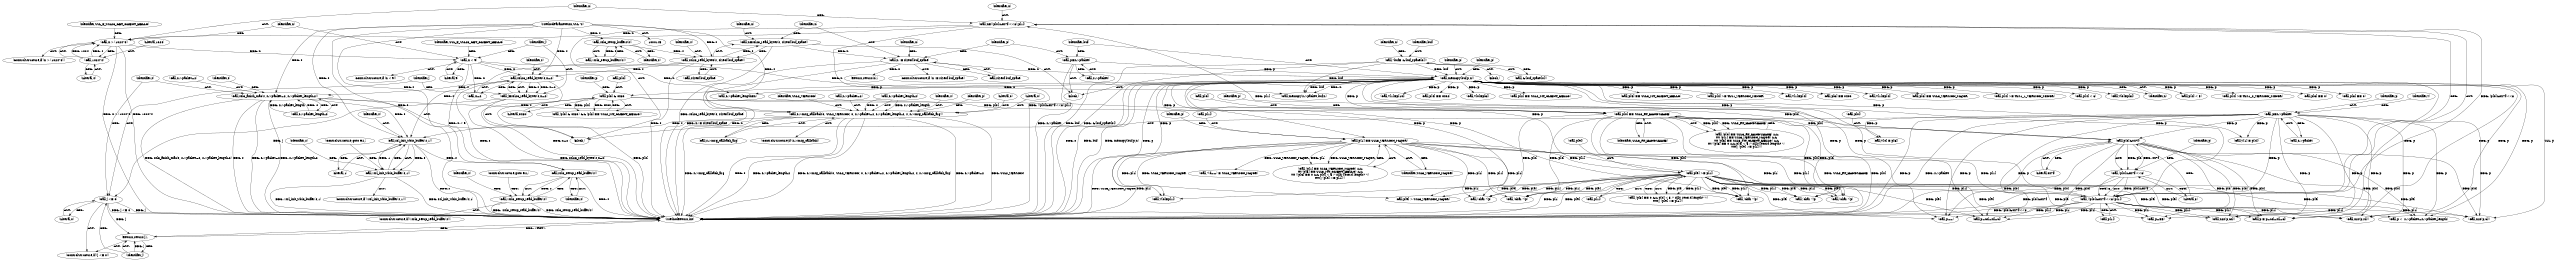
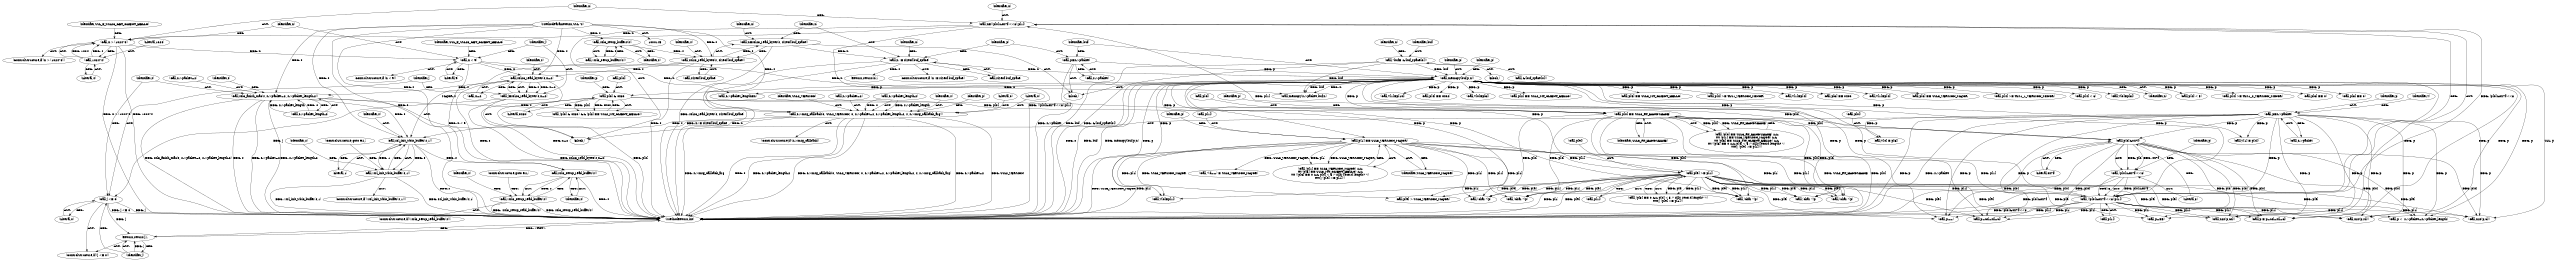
  digraph {
    n1 [label="(Call,ssl23_read_bytes(s,n+2))"]
    n2 [label="(Call,j=ssl23_read_bytes(s,n+2))"]
    n3 [label="(Call,ssl3_finish_mac(s, s->packet+2, s->packet_length-2))"]
    n4 [label="(Call,n+2)"]
    n5 [label="(MethodReturn,int)"]
    n6 [label="(Block,)"]
    n7 [label="(Call,j <= 0)"]
    n8 [label="(Call,ssl_init_wbio_buffer(s,1))"]
    n9 [label="(Call,s->msg_callback(0, SSL2_VERSION, 0, s->packet+2, s->packet_length-2, s, s->msg_callback_arg))"]
    n10 [label="(Call,s->packet_length-2)"]
    n11 [label="(Return,return(j);)"]
    n12 [label="(Call,ssl23_read_bytes(s, sizeof buf_space))"]
    n13 [label="(Call,n=ssl23_read_bytes(s, sizeof buf_space))"]
    n14 [label="(Call,sizeof buf_space)"]
    n15 [label="(Block,)"]
    n16 [label="(Call,n != sizeof buf_space)"]
    n17 [label="(Call,ssl3_setup_read_buffer(s))"]
    n18 [label="(Call,!ssl_init_wbio_buffer(s,1))"]
    n19 [label="(Literal,1)"]
    n20 [label="(Call,ssl3_setup_buffers(s))"]
    n21 [label="(Identifier,s)"]
    n22 [label="(Call,!ssl3_setup_buffers(s))"]
    n23 [label="(MethodParameterIn,SSL *s)"]
    1000145
    n25 [label="(ControlStructure,if (s->msg_callback))"]
-   n26 [label="(Call,s->msg_callback_arg)"]
    n27 [label="(Call,!ssl3_setup_read_buffer(s))"]
    n28 [label="(Identifier,s)"]
    n29 [label="(Call,n < 9)"]
    n30 [label="(Call,memcpy(s->packet,buf,n))"]
    n31 [label="(Call,s->packet_length=n)"]
    n32 [label="(ControlStructure,if (n < 9))"]
    n33 [label="(Literal,9)"]
    n34 [label="(Call,n > (1024*4))"]
    n35 [label="(Call,1024*4)"]
    n36 [label="(ControlStructure,if (n > (1024*4)))"]
    n37 [label="(Literal,4)"]
    n38 [label="(Call,n=((p[0]&0x7f)<<8)|p[1])"]
    n39 [label="(Call,((p[0]&0x7f)<<8)|p[1])"]
    n40 [label="(Call,n2s(p,sil))"]
    n41 [label="(Call,p++)"]
    n42 [label="(Call,p+=5)"]
    n43 [label="(Call,p <  s->packet+s->packet_length)"]
    n44 [label="(Call,p+csl+sil+cl)"]
    n45 [label="(Call,p[1])"]
    n46 [label="(Call,n2s(p,csl))"]
    n47 [label="(Call,p = p+csl+sil+cl)"]
    n48 [label="(Call,n2s(p,cl))"]
    n49 [label="(Call,(p[0]&0x7f)<<8)"]
    n50 [label="(Literal,8)"]
    n51 [label="(Call,p[0]&0x7f)"]
    n52 [label="(Literal,0x7f)"]
    n53 [label="(Call,p=s->packet)"]
    n54 [label="(Call,v[0] = p[3])"]
    n55 [label="(Call,v[1] = p[4])"]
    n56 [label="(Call,s->packet)"]
    n57 [label="(Call,p[0] & 0x80)"]
    n58 [label="(Call,p[0] == SSL3_RT_HANDSHAKE)"]
    n59 [label="(Literal,0x80)"]
    n60 [label="(Call,(p[0] & 0x80) && (p[2] == SSL2_MT_CLIENT_HELLO))"]
    n61 [label="(Call,(char *)p)"]
    n62 [label="(Identifier,SSL3_RT_HANDSHAKE)"]
    n63 [label="(Call,(char *)p)"]
    n64 [label="(Call,(char *)p)"]
    n65 [label="(Call,(char *)p)"]
    n66 [label="(Call,(p[0] == SSL3_RT_HANDSHAKE) &&\n\t\t\t (p[1] == SSL3_VERSION_MAJOR) &&\n\t\t\t (p[5] == SSL3_MT_CLIENT_HELLO) &&\n\t\t\t ((p[3] == 0 && p[4] < 5 /* silly record length? */)\n\t\t\t\t|| (p[9] >= p[1])))"]
    n67 [label="(Call,(char *)p)"]
    n68 [label="(Call,memcpy(buf,p,n))"]
    n69 [label="(Call,p[1] == SSL3_VERSION_MAJOR)"]
    n70 [label="(Call,p[9] >= p[1])"]
    n71 [label="(Call,p[5] == SSL3_MT_CLIENT_HELLO)"]
    n72 [label="(Call,p[4] >= TLS1_VERSION_MINOR)"]
    n73 [label="(Call,v[1]=p[4])"]
    n74 [label="(Call,p[3] == 0x00)"]
    n75 [label="(Call,v[1]=p[4])"]
    n76 [label="(Call,p[3] == SSL3_VERSION_MAJOR)"]
    n77 [label="(Call,p[4] >= TLS1_1_VERSION_MINOR)"]
    n78 [label="(Call,p[4] < 6)"]
    n79 [label="(Call,v[0]=p[1])"]
    n80 [label="(Call,v[0]=p[3])"]
    n81 [label="(Identifier,n)"]
    n82 [label="(Call,p[4] < 5)"]
    n83 [label="(Call,p[4] >= TLS1_2_VERSION_MINOR)"]
    n84 [label="(Call,p[3] == 0)"]
    n85 [label="(Call,p[3] == 0)"]
    n86 [label="(Call,v[1]=p[10])"]
    n87 [label="(Call,p[9] > SSL3_VERSION_MAJOR)"]
    n88 [label="(Call,p[4] == 0x02)"]
    n89 [label="(Call,v[0]=p[3])"]
    n90 [label="(Call,p[2] == SSL2_MT_CLIENT_HELLO)"]
    n91 [label="(Call,*(d++) = SSL3_VERSION_MAJOR)"]
    n92 [label="(Call,(p[1] == SSL3_VERSION_MAJOR) &&\n\t\t\t (p[5] == SSL3_MT_CLIENT_HELLO) &&\n\t\t\t ((p[3] == 0 && p[4] < 5 /* silly record length? */)\n\t\t\t\t|| (p[9] >= p[1])))"]
    n93 [label="(Identifier,SSL3_VERSION_MAJOR)"]
    n94 [label="(Call,p[1])"]
    n95 [label="(Call,(p[3] == 0 && p[4] < 5 /* silly record length? */)\n\t\t\t\t|| (p[9] >= p[1]))"]
    n96 [label="(Call,*buf= &(buf_space[0]))"]
    n97 [label="(Block,)"]
    n98 [label="(Call,&(buf_space[0]))"]
    n99 [label="(Call,p=s->packet)"]
    n100 [label="(Call,s->packet)"]
    n101 [label="(Call,sizeof buf_space)"]
    n102 [label="(Return,return(n);)"]
    n103 [label="(ControlStructure,if (n != sizeof buf_space))"]
    n104 [label="(Literal,0)"]
    n105 [label="(ControlStructure,if (j <= 0))"]
    n106 [label="(Identifier,j)"]
    n107 [label="(ControlStructure,if (!ssl_init_wbio_buffer(s,1)))"]
    n108 [label="(ControlStructure,if (!ssl3_setup_read_buffer(s)))"]
    n109 [label="(Call,s->packet+2)"]
    n110 [label="(Call,p[9])"]
    n111 [label="(Call,p[0])"]
    n112 [label="(Identifier,n)"]
    n113 [label="(Identifier,n)"]
    n114 [label="(Call,p[1])"]
    n115 [label="(Identifier,v)"]
    n116 [label="(Identifier,j)"]
    n117 [label="(Identifier,s)"]
    n118 [label="(Identifier,s)"]
    n119 [label="(Identifier,s)"]
    n120 [label="(Identifier,SSL_F_SSL23_GET_CLIENT_HELLO)"]
    n121 [label="(Identifier,p)"]
    n122 [label="(Identifier,buf)"]
    n123 [label="(Identifier,SSL_F_SSL23_GET_CLIENT_HELLO)"]
    n124 [label="(Identifier,j)"]
    n125 [label="(Call,p[0])"]
    n126 [label="(Identifier,p)"]
    n127 [label="(ControlStructure,goto err;)"]
    n128 [label="(ControlStructure,goto err;)"]
    n129 [label="(Identifier,p)"]
    n130 [label="(Identifier,p)"]
    n131 [label="(Identifier,p)"]
    n132 [label="(Identifier,n)"]
    n133 [label="(Literal,0)"]
    n134 [label="(Literal,0)"]
    n135 [label="(Call,p[0])"]
    n136 [label="(Identifier,p)"]
    n137 [label="(Identifier,p)"]
    n138 [label="(Identifier,n)"]
    n139 [label="(Identifier,buf)"]
    n140 [label="(Identifier,p)"]
    n141 [label="(Identifier,s)"]
    n142 [label="(Identifier,SSL2_VERSION)"]
    n143 [label="(Call,s->packet+2)"]
    n144 [label="(Identifier,n)"]
    n145 [label="(Identifier,s)"]
    n146 [label="(Identifier,n)"]
    n147 [label="(Literal,1024)"]
    n148 [label="(Identifier,n)"]
    n149 [label="(Call,s->packet_length-2)"]
    n150 [label="(Identifier,s)"]
    n151 [label="(Identifier,s)"]
    n152 [label="(Identifier,p)"]
    n153 [label="(Identifier,s)"]
    n1 -> n2 [label="AST: "]
    n1 -> n2 [label="DDG: s"]
    n1 -> n2 [label="DDG: n+2"]
    n1 -> n3 [label="DDG: s"]
    n1 -> n4 [label="CFG: "]
    n1 -> n5 [label="DDG: s"]
    n1 -> n5 [label="DDG: n+2"]
    n2 -> n1 [label="CFG: "]
    n2 -> n5 [label="DDG: ssl23_read_bytes(s,n+2)"]
    n2 -> n6 [label="AST: "]
    n2 -> n7 [label="DDG: j"]
    n3 -> n5 [label="DDG: ssl3_finish_mac(s, s->packet+2, s->packet_length-2)"]
    n3 -> n5 [label="DDG: s"]
    n3 -> n5 [label="DDG: s->packet+2"]
    n3 -> n5 [label="DDG: s->packet_length-2"]
    n3 -> n6 [label="AST: "]
    n3 -> n8 [label="DDG: s"]
    n3 -> n9 [label="DDG: s"]
    n3 -> n10 [label="CFG: "]
    n4 -> n1 [label="AST: "]
    n5 -> n11 [label="CFG: "]
    n7 -> n5 [label="DDG: j"]
    n7 -> n5 [label="DDG: j <= 0"]
    n7 -> n11 [label="DDG: j"]
    n7 -> n104 [label="CFG: "]
    n7 -> n105 [label="AST: "]
    n8 -> n5 [label="DDG: s"]
    n8 -> n17 [label="DDG: s"]
    n8 -> n18 [label="AST: "]
    n8 -> n18 [label="DDG: s"]
    n8 -> n18 [label="DDG: 1"]
    n8 -> n19 [label="CFG: "]
    n9 -> n5 [label="DDG: s"]
    n9 -> n5 [label="DDG: s->packet_length-2"]
    n9 -> n5 [label="DDG: s->msg_callback(0, SSL2_VERSION, 0, s->packet+2, s->packet_length-2, s, s->msg_callback_arg)"]
    n9 -> n5 [label="DDG: s->packet+2"]
    n9 -> n5 [label="DDG: s->msg_callback_arg"]
    n9 -> n5 [label="DDG: SSL2_VERSION"]
    n9 -> n8 [label="DDG: s"]
    n9 -> n25 [label="AST: "]
-   n9 -> n26 [label="CFG: "]
    n10 -> n3 [label="AST: "]
    n10 -> n3 [label="DDG: s->packet_length"]
    n10 -> n3 [label="DDG: 2"]
    n11 -> n5 [label="DDG: <RET>"]
    n11 -> n105 [label="AST: "]
    n11 -> n106 [label="CFG: "]
    n12 -> n1 [label="DDG: s"]
    n12 -> n5 [label="DDG: s"]
-   n12 -> n8 [label="DDG: s"]
+   n12 -> n8 [label="MAJOR: s"]
    n12 -> n13 [label="AST: "]
    n12 -> n13 [label="DDG: s"]
    n12 -> n14 [label="CFG: "]
    n13 -> n5 [label="DDG: ssl23_read_bytes(s, sizeof buf_space)"]
    n13 -> n12 [label="CFG: "]
    n13 -> n15 [label="AST: "]
    n13 -> n16 [label="DDG: n"]
    n14 -> n12 [label="AST: "]
    n16 -> n5 [label="DDG: n"]
    n16 -> n5 [label="DDG: n != sizeof buf_space"]
    n16 -> n68 [label="DDG: n"]
    n16 -> n101 [label="CFG: "]
-   n16 -> n102 [label="DDG: n"]
+   n16 -> n102 [label="DDG: s"]
    n16 -> n103 [label="AST: "]
    n17 -> n5 [label="DDG: s"]
    n17 -> n27 [label="AST: "]
    n17 -> n27 [label="DDG: s"]
    n17 -> n28 [label="CFG: "]
    n18 -> n5 [label="DDG: !ssl_init_wbio_buffer(s,1)"]
    n18 -> n5 [label="DDG: ssl_init_wbio_buffer(s,1)"]
    n18 -> n8 [label="CFG: "]
    n18 -> n107 [label="AST: "]
    n19 -> n8 [label="AST: "]
    n20 -> n12 [label="DDG: s"]
    n20 -> n21 [label="CFG: "]
    n20 -> n22 [label="AST: "]
    n20 -> n22 [label="DDG: s"]
    n21 -> n20 [label="AST: "]
    n22 -> n20 [label="CFG: "]
    n23 -> n1 [label="DDG: s"]
    n23 -> n3 [label="DDG: s"]
    n23 -> n5 [label="DDG: s"]
    n23 -> n8 [label="DDG: s"]
    n23 -> n9 [label="DDG: s"]
    n23 -> n12 [label="DDG: s"]
    n23 -> n17 [label="DDG: s"]
    n23 -> n20 [label="DDG: s"]
    n23 -> 1000145 [label="AST: "]
-   n26 -> n9 [label="AST: "]
    n27 -> n5 [label="DDG: ssl3_setup_read_buffer(s)"]
    n27 -> n5 [label="DDG: !ssl3_setup_read_buffer(s)"]
    n27 -> n17 [label="CFG: "]
    n27 -> n108 [label="AST: "]
    n28 -> n17 [label="AST: "]
    n29 -> n1 [label="DDG: n"]
-   n29 -> n4 [label="DDG: n"]
    n29 -> n5 [label="DDG: n < 9"]
    n29 -> n30 [label="DDG: n"]
    n29 -> n31 [label="DDG: n"]
    n29 -> n32 [label="AST: "]
    n29 -> n33 [label="CFG: "]
    n33 -> n29 [label="AST: "]
    n34 -> n5 [label="DDG: n > (1024*4)"]
    n34 -> n5 [label="DDG: 1024*4"]
    n34 -> n29 [label="DDG: n"]
    n34 -> n35 [label="CFG: "]
    n34 -> n36 [label="AST: "]
    n35 -> n34 [label="AST: "]
    n35 -> n34 [label="DDG: 1024"]
    n35 -> n34 [label="DDG: 4"]
    n35 -> n37 [label="CFG: "]
    n37 -> n35 [label="AST: "]
    n38 -> n5 [label="DDG: ((p[0]&0x7f)<<8)|p[1]"]
    n38 -> n6 [label="AST: "]
    n38 -> n34 [label="DDG: n"]
    n38 -> n39 [label="CFG: "]
    n39 -> n5 [label="DDG: p[1]"]
    n39 -> n5 [label="DDG: (p[0]&0x7f)<<8"]
    n39 -> n38 [label="AST: "]
    n39 -> n38 [label="DDG: (p[0]&0x7f)<<8"]
    n39 -> n38 [label="DDG: p[1]"]
    n39 -> n40 [label="DDG: p[1]"]
    n39 -> n41 [label="DDG: p[1]"]
    n39 -> n42 [label="DDG: p[1]"]
    n39 -> n43 [label="DDG: p[1]"]
    n39 -> n44 [label="DDG: p[1]"]
    n39 -> n45 [label="CFG: "]
    n39 -> n46 [label="DDG: p[1]"]
    n39 -> n47 [label="DDG: p[1]"]
    n39 -> n48 [label="DDG: p[1]"]
    n45 -> n39 [label="AST: "]
    n49 -> n5 [label="DDG: p[0]&0x7f"]
    n49 -> n39 [label="AST: "]
    n49 -> n39 [label="DDG: p[0]&0x7f"]
    n49 -> n39 [label="DDG: 8"]
-   n49 -> n50 [label="CFG: "]
    n50 -> n49 [label="AST: "]
    n50 -> n51 [label="CFG: "]
    n51 -> n5 [label="DDG: p[0]"]
    n51 -> n40 [label="DDG: p[0]"]
    n51 -> n41 [label="DDG: p[0]"]
    n51 -> n42 [label="DDG: p[0]"]
    n51 -> n43 [label="DDG: p[0]"]
    n51 -> n44 [label="DDG: p[0]"]
    n51 -> n46 [label="DDG: p[0]"]
    n51 -> n47 [label="DDG: p[0]"]
    n51 -> n48 [label="DDG: p[0]"]
    n51 -> n49 [label="AST: "]
    n51 -> n49 [label="DDG: p[0]"]
    n51 -> n49 [label="DDG: 0x7f"]
    n51 -> n52 [label="CFG: "]
    n52 -> n51 [label="AST: "]
    n53 -> n5 [label="DDG: p"]
    n53 -> n5 [label="DDG: s->packet"]
    n53 -> n6 [label="AST: "]
    n53 -> n39 [label="DDG: p"]
    n53 -> n40 [label="DDG: p"]
    n53 -> n41 [label="DDG: p"]
    n53 -> n42 [label="DDG: p"]
    n53 -> n43 [label="DDG: p"]
    n53 -> n44 [label="DDG: p"]
    n53 -> n46 [label="DDG: p"]
    n53 -> n47 [label="DDG: p"]
    n53 -> n48 [label="DDG: p"]
    n53 -> n51 [label="DDG: p"]
    n53 -> n54 [label="DDG: p"]
    n53 -> n55 [label="DDG: p"]
    n53 -> n56 [label="CFG: "]
    n56 -> n53 [label="AST: "]
    n57 -> n5 [label="DDG: p[0]"]
    n57 -> n51 [label="DDG: p[0]"]
    n57 -> n58 [label="DDG: p[0]"]
    n57 -> n59 [label="CFG: "]
    n57 -> n60 [label="AST: "]
    n57 -> n60 [label="DDG: p[0]"]
    n57 -> n60 [label="DDG: 0x80"]
    n58 -> n5 [label="DDG: SSL3_RT_HANDSHAKE"]
    n58 -> n5 [label="DDG: p[0]"]
    n58 -> n51 [label="DDG: p[0]"]
    n58 -> n61 [label="DDG: p[0]"]
    n58 -> n62 [label="CFG: "]
    n58 -> n63 [label="DDG: p[0]"]
    n58 -> n64 [label="DDG: p[0]"]
    n58 -> n65 [label="DDG: p[0]"]
    n58 -> n66 [label="AST: "]
    n58 -> n66 [label="DDG: p[0]"]
    n58 -> n66 [label="DDG: SSL3_RT_HANDSHAKE"]
    n58 -> n67 [label="DDG: p[0]"]
    n59 -> n57 [label="AST: "]
    n60 -> n57 [label="CFG: "]
    n62 -> n58 [label="AST: "]
    n66 -> n58 [label="CFG: "]
    n68 -> n5 [label="DDG: n"]
    n68 -> n5 [label="DDG: buf"]
    n68 -> n5 [label="DDG: memcpy(buf,p,n)"]
    n68 -> n5 [label="DDG: p"]
    n68 -> n15 [label="AST: "]
    n68 -> n30 [label="DDG: buf"]
    n68 -> n30 [label="DDG: n"]
    n68 -> n31 [label="DDG: n"]
    n68 -> n39 [label="DDG: p"]
    n68 -> n40 [label="DDG: p"]
    n68 -> n41 [label="DDG: p"]
    n68 -> n43 [label="DDG: p"]
    n68 -> n44 [label="DDG: p"]
    n68 -> n46 [label="DDG: p"]
    n68 -> n47 [label="DDG: p"]
    n68 -> n48 [label="SSL: p"]
    n68 -> n54 [label="DDG: p"]
    n68 -> n55 [label="DDG: p"]
    n68 -> n57 [label="DDG: p"]
    n68 -> n58 [label="DDG: p"]
    n68 -> n61 [label="DDG: p"]
    n68 -> n69 [label="DDG: p"]
    n68 -> n70 [label="DDG: p"]
    n68 -> n71 [label="DDG: p"]
    n68 -> n72 [label="DDG: p"]
    n68 -> n73 [label="DDG: p"]
    n68 -> n74 [label="DDG: p"]
    n68 -> n75 [label="DDG: p"]
    n68 -> n76 [label="DDG: p"]
    n68 -> n77 [label="DDG: p"]
    n68 -> n78 [label="DDG: p"]
    n68 -> n79 [label="DDG: p"]
    n68 -> n80 [label="DDG: p"]
    n68 -> n81 [label="CFG: "]
    n68 -> n82 [label="DDG: p"]
    n68 -> n83 [label="DDG: p"]
    n68 -> n84 [label="DDG: p"]
    n68 -> n85 [label="DDG: p"]
    n68 -> n86 [label="DDG: p"]
    n68 -> n87 [label="DDG: p"]
    n68 -> n88 [label="DDG: p"]
    n68 -> n89 [label="DDG: p"]
    n68 -> n90 [label="DDG: p"]
    n69 -> n5 [label="DDG: SSL3_VERSION_MAJOR"]
    n69 -> n5 [label="DDG: p[1]"]
    n69 -> n39 [label="DDG: p[1]"]
    n69 -> n61 [label="DDG: p[1]"]
    n69 -> n63 [label="DDG: p[1]"]
    n69 -> n64 [label="DDG: p[1]"]
    n69 -> n65 [label="DDG: p[1]"]
    n69 -> n67 [label="DDG: p[1]"]
    n69 -> n70 [label="DDG: p[1]"]
    n69 -> n79 [label="DDG: p[1]"]
    n69 -> n87 [label="DDG: SSL3_VERSION_MAJOR"]
    n69 -> n91 [label="DDG: SSL3_VERSION_MAJOR"]
    n69 -> n92 [label="AST: "]
    n69 -> n92 [label="DDG: p[1]"]
    n69 -> n92 [label="DDG: SSL3_VERSION_MAJOR"]
    n69 -> n93 [label="CFG: "]
    n70 -> n5 [label="DDG: p[1]"]
    n70 -> n5 [label="DDG: p[9]"]
    n70 -> n39 [label="DDG: p[1]"]
    n70 -> n40 [label="DDG: p[9]"]
    n70 -> n41 [label="DDG: p[9]"]
    n70 -> n42 [label="DDG: p[9]"]
    n70 -> n43 [label="DDG: p[9]"]
    n70 -> n44 [label="DDG: p[9]"]
    n70 -> n46 [label="DDG: p[9]"]
    n70 -> n47 [label="DDG: p[9]"]
    n70 -> n48 [label="DDG: p[9]"]
    n70 -> n61 [label="DDG: p[9]"]
    n70 -> n61 [label="DDG: p[1]"]
    n70 -> n63 [label="DDG: p[9]"]
    n70 -> n63 [label="DDG: p[1]"]
    n70 -> n64 [label="DDG: p[9]"]
    n70 -> n64 [label="DDG: p[1]"]
    n70 -> n65 [label="DDG: p[9]"]
    n70 -> n65 [label="DDG: p[1]"]
    n70 -> n67 [label="DDG: p[9]"]
    n70 -> n67 [label="DDG: p[1]"]
    n70 -> n79 [label="DDG: p[1]"]
    n70 -> n87 [label="DDG: p[9]"]
    n70 -> n94 [label="CFG: "]
    n70 -> n95 [label="AST: "]
    n70 -> n95 [label="DDG: p[9]"]
    n70 -> n95 [label="DDG: p[1]"]
    n81 -> n68 [label="AST: "]
    n92 -> n69 [label="CFG: "]
    n93 -> n69 [label="AST: "]
    n94 -> n70 [label="AST: "]
    n95 -> n70 [label="CFG: "]
    n96 -> n5 [label="DDG: buf"]
    n96 -> n5 [label="DDG: &(buf_space[0])"]
    n96 -> n30 [label="DDG: buf"]
    n96 -> n68 [label="DDG: buf"]
    n96 -> n97 [label="AST: "]
-   n96 -> n98 [label="CFG: "]
    n98 -> n96 [label="AST: "]
    n99 -> n5 [label="DDG: s->packet"]
    n99 -> n15 [label="AST: "]
    n99 -> n68 [label="DDG: p"]
    n99 -> n100 [label="CFG: "]
    n100 -> n99 [label="AST: "]
    n101 -> n16 [label="AST: "]
    n104 -> n7 [label="AST: "]
    n106 -> n7 [label="CFG: "]
    n106 -> n11 [label="AST: "]
    n106 -> n11 [label="DDG: j"]
    n109 -> n3 [label="AST: "]
    n110 -> n70 [label="AST: "]
    n111 -> n51 [label="AST: "]
    n112 -> n29 [label="AST: "]
    n112 -> n34 [label="CFG: "]
    n113 -> n96 [label="CFG: "]
    n114 -> n69 [label="AST: "]
    n115 -> n53 [label="CFG: "]
    n116 -> n2 [label="CFG: "]
    n116 -> n7 [label="AST: "]
    n117 -> n3 [label="AST: "]
    n117 -> n7 [label="CFG: "]
    n118 -> n3 [label="CFG: "]
    n119 -> n1 [label="AST: "]
    n120 -> n29 [label="CFG: "]
    n121 -> n53 [label="AST: "]
    n122 -> n96 [label="AST: "]
    n123 -> n34 [label="CFG: "]
    n124 -> n2 [label="AST: "]
    n124 -> n29 [label="CFG: "]
    n125 -> n58 [label="AST: "]
    n126 -> n68 [label="AST: "]
    n127 -> n18 [label="CFG: "]
    n128 -> n27 [label="CFG: "]
    n129 -> n9 [label="CFG: "]
    n130 -> n57 [label="CFG: "]
    n131 -> n49 [label="CFG: "]
    n132 -> n13 [label="CFG: "]
    n132 -> n16 [label="AST: "]
    n133 -> n9 [label="AST: "]
    n134 -> n9 [label="AST: "]
    n135 -> n57 [label="AST: "]
    n136 -> n16 [label="CFG: "]
    n136 -> n99 [label="AST: "]
    n137 -> n69 [label="CFG: "]
    n138 -> n16 [label="CFG: "]
    n139 -> n68 [label="AST: "]
    n139 -> n99 [label="CFG: "]
    n140 -> n68 [label="CFG: "]
    n141 -> n8 [label="AST: "]
    n142 -> n9 [label="AST: "]
    n143 -> n9 [label="AST: "]
    n144 -> n13 [label="AST: "]
    n145 -> n27 [label="CFG: "]
    n146 -> n34 [label="AST: "]
    n146 -> n38 [label="CFG: "]
    n147 -> n35 [label="AST: "]
    n148 -> n38 [label="AST: "]
    n149 -> n9 [label="AST: "]
    n149 -> n9 [label="DDG: s->packet_length"]
    n149 -> n9 [label="DDG: 2"]
    n150 -> n18 [label="CFG: "]
    n151 -> n12 [label="AST: "]
    n152 -> n58 [label="CFG: "]
    n153 -> n9 [label="AST: "]
  }
